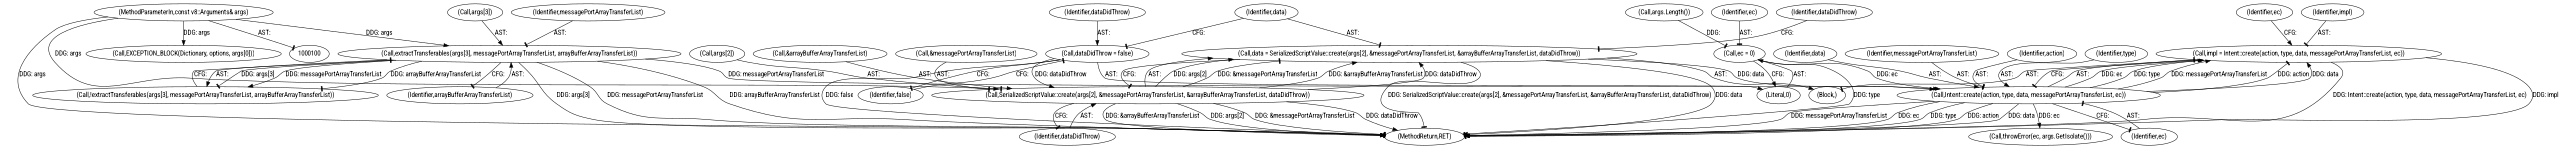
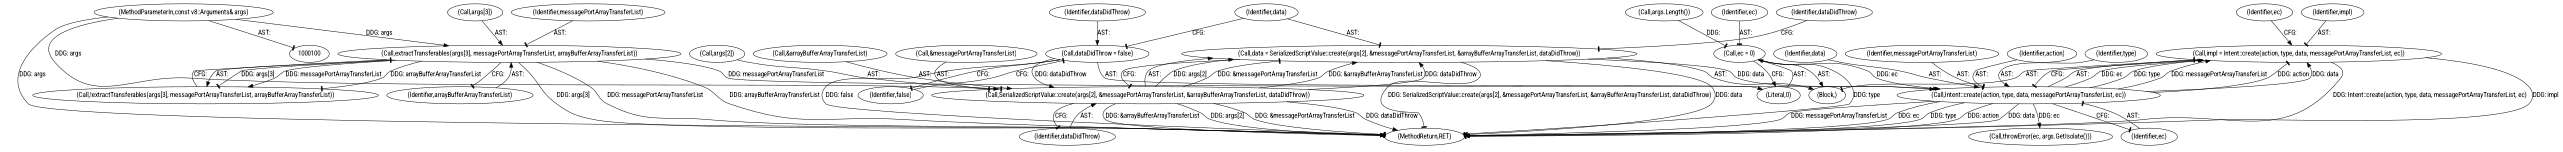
  digraph {
    fontname="Roboto Condensed"
    node [fontname="Roboto Condensed"]
    edge [arrowhead=normal fontname="Roboto Condensed"]
    n1 [label="(Call,impl = Intent::create(action, type, data, messagePortArrayTransferList, ec))"]
    n2 [label="(Call,Intent::create(action, type, data, messagePortArrayTransferList, ec))"]
    n3 [label="(Block,)"]
    n4 [label="(MethodReturn,RET)"]
    n5 [label="(Call,throwError(ec, args.GetIsolate()))"]
    n6 [label="(Identifier,ec)"]
    n7 [label="(Call,data = SerializedScriptValue::create(args[2], &messagePortArrayTransferList, &arrayBufferArrayTransferList, dataDidThrow))"]
    n8 [label="(Call,SerializedScriptValue::create(args[2], &messagePortArrayTransferList, &arrayBufferArrayTransferList, dataDidThrow))"]
    n9 [label="(Identifier,dataDidThrow)"]
    n10 [label="(MethodParameterIn,const v8::Arguments& args)"]
    n11 [label="(Call,extractTransferables(args[3], messagePortArrayTransferList, arrayBufferArrayTransferList))"]
-   n12 [label="(Call,EXCEPTION_BLOCK(Dictionary, options, args[0]))"]
    1000100
    n14 [label="(Call,!extractTransferables(args[3], messagePortArrayTransferList, arrayBufferArrayTransferList))"]
    n15 [label="(Identifier,arrayBufferArrayTransferList)"]
    n16 [label="(Call,dataDidThrow = false)"]
    n17 [label="(Identifier,false)"]
    n18 [label="(Literal,0)"]
    n19 [label="(Call,ec = 0)"]
    n20 [label="(Identifier,dataDidThrow)"]
    n21 [label="(Identifier,data)"]
    n22 [label="(Call,args[3])"]
    n23 [label="(Call,args.Length())"]
    n24 [label="(Identifier,data)"]
    n25 [label="(Call,args[2])"]
    n26 [label="(Identifier,messagePortArrayTransferList)"]
    n27 [label="(Identifier,ec)"]
    n28 [label="(Call,&arrayBufferArrayTransferList)"]
    n29 [label="(Identifier,impl)"]
    n30 [label="(Identifier,action)"]
    n31 [label="(Identifier,type)"]
    n32 [label="(Identifier,messagePortArrayTransferList)"]
    n33 [label="(Identifier,dataDidThrow)"]
    n34 [label="(Identifier,ec)"]
    n35 [label="(Call,&messagePortArrayTransferList)"]
    n1 -> n2 [arrowhead=tee label="CFG: "]
    n1 -> n3 [arrowhead=tee label="AST: "]
    n1 -> n4 [label="DDG: Intent::create(action, type, data, messagePortArrayTransferList, ec)"]
    n1 -> n4 [arrowhead=tee label="DDG: impl"]
    n2 -> n1 [arrowhead=tee label="AST: "]
    n2 -> n1 [label="DDG: ec"]
    n2 -> n1 [label="DDG: type"]
    n2 -> n1 [label="DDG: messagePortArrayTransferList"]
    n2 -> n1 [arrowhead=tee label="DDG: action"]
    n2 -> n1 [label="DDG: data"]
    n2 -> n4 [label="DDG: messagePortArrayTransferList"]
    n2 -> n4 [label="DDG: ec"]
    n2 -> n4 [label="DDG: type"]
    n2 -> n4 [arrowhead=tee label="DDG: action"]
    n2 -> n4 [label="DDG: data"]
    n2 -> n5 [label="DDG: ec"]
    n2 -> n6 [arrowhead=tee label="CFG: "]
    n6 -> n2 [arrowhead=tee label="AST: "]
    n7 -> n2 [label="DDG: data"]
    n7 -> n3 [label="AST: "]
    n7 -> n4 [arrowhead=tee label="DDG: SerializedScriptValue::create(args[2], &messagePortArrayTransferList, &arrayBufferArrayTransferList, dataDidThrow)"]
    n7 -> n4 [arrowhead=tee label="DDG: data"]
    n7 -> n8 [arrowhead=tee label="CFG: "]
    n8 -> n4 [label="DDG: &arrayBufferArrayTransferList"]
    n8 -> n4 [arrowhead=tee label="DDG: args[2]"]
    n8 -> n4 [arrowhead=tee label="DDG: &messagePortArrayTransferList"]
    n8 -> n4 [label="DDG: dataDidThrow"]
    n8 -> n7 [label="AST: "]
    n8 -> n7 [label="DDG: args[2]"]
    n8 -> n7 [arrowhead=tee label="DDG: &messagePortArrayTransferList"]
    n8 -> n7 [label="DDG: &arrayBufferArrayTransferList"]
    n8 -> n7 [label="DDG: dataDidThrow"]
    n8 -> n9 [arrowhead=tee label="CFG: "]
    n9 -> n8 [label="AST: "]
    n10 -> n4 [label="DDG: args"]
    n10 -> n8 [arrowhead=tee label="DDG: args"]
    n10 -> n11 [label="DDG: args"]
-   n10 -> n12 [label="DDG: args"]
    n10 -> 1000100 [arrowhead=tee label="AST: "]
    n11 -> n2 [label="DDG: messagePortArrayTransferList"]
    n11 -> n4 [label="DDG: args[3]"]
    n11 -> n4 [arrowhead=tee label="DDG: messagePortArrayTransferList"]
    n11 -> n4 [label="DDG: arrayBufferArrayTransferList"]
    n11 -> n14 [label="AST: "]
    n11 -> n14 [arrowhead=tee label="DDG: args[3]"]
    n11 -> n14 [label="DDG: messagePortArrayTransferList"]
    n11 -> n14 [arrowhead=tee label="DDG: arrayBufferArrayTransferList"]
    n11 -> n15 [arrowhead=tee label="CFG: "]
    n14 -> n11 [arrowhead=tee label="CFG: "]
    n15 -> n11 [label="AST: "]
    n16 -> n4 [arrowhead=tee label="DDG: false"]
    n16 -> n8 [label="DDG: dataDidThrow"]
    n16 -> n17 [arrowhead=tee label="CFG: "]
    n16 -> n18 [label="AST: "]
    n17 -> n16 [arrowhead=tee label="CFG: "]
    n18 -> n19 [label="AST: "]
    n19 -> n2 [label="DDG: ec"]
+   n19 -> n3 [label="AST: "]
    n19 -> n4 [label="DDG: type"]
    n19 -> n18 [label="CFG: "]
    n20 -> n16 [label="AST: "]
    n21 -> n7 [arrowhead=tee label="AST: "]
    n21 -> n16 [arrowhead=tee label="CFG: "]
    n22 -> n11 [label="AST: "]
    n23 -> n19 [arrowhead=tee label="DDG: "]
    n24 -> n2 [label="AST: "]
    n25 -> n8 [label="AST: "]
    n26 -> n2 [arrowhead=tee label="AST: "]
    n27 -> n1 [label="CFG: "]
    n28 -> n8 [label="AST: "]
    n29 -> n1 [arrowhead=tee label="AST: "]
    n30 -> n2 [arrowhead=tee label="AST: "]
    n31 -> n2 [label="AST: "]
    n32 -> n11 [arrowhead=tee label="AST: "]
    n33 -> n7 [arrowhead=tee label="CFG: "]
    n34 -> n19 [arrowhead=tee label="AST: "]
    n35 -> n8 [arrowhead=tee label="AST: "]
  }
